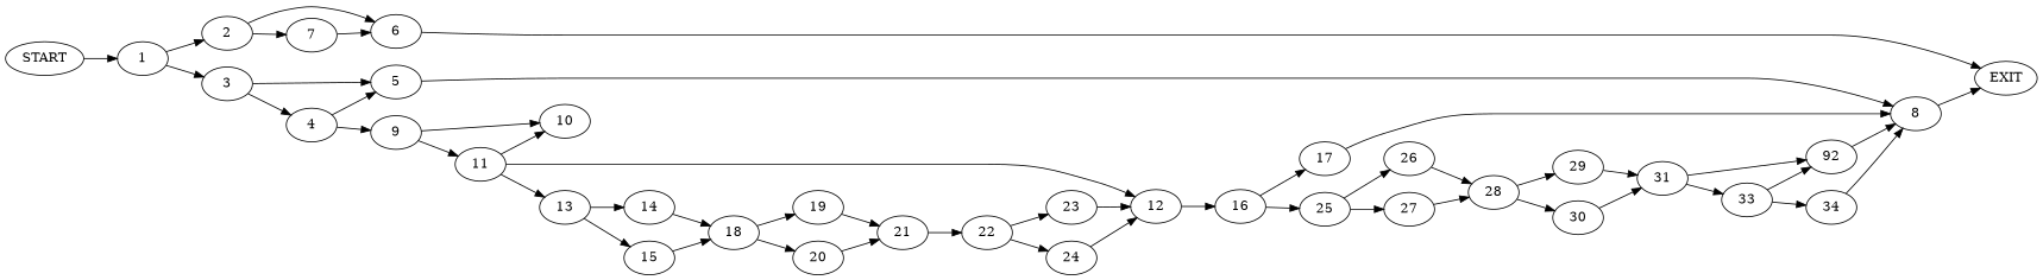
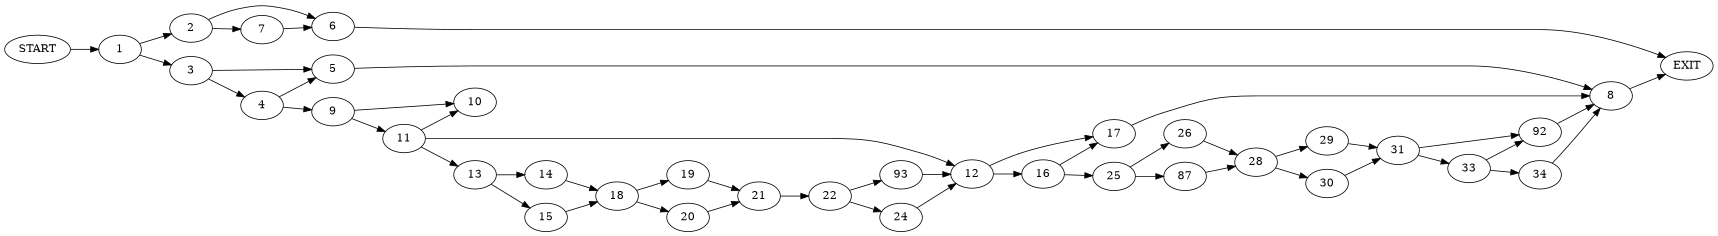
  digraph {
    rankdir=LR
    n1 [label=START]
    1
    2
    3
    n5 [label=EXIT]
    6
    7
    4
    5
    9
    8
    10
    11
    12
    13
    16
    17
    14
    15
    25
    18
    19
    20
    26
-   27
+   27 [label=87]
    21
    22
-   23
+   23 [label=93]
    24
    28
    29
    30
    31
    n34 [label=92]
    33
    34
    n1 -> 1
    1 -> 2
    1 -> 3
    2 -> 6
    2 -> 7
    3 -> 4
    3 -> 5
    6 -> n5
    7 -> 6
    4 -> 5
    4 -> 9
    5 -> 8
    9 -> 10
    9 -> 11
    8 -> n5
    11 -> 10
    11 -> 12
    11 -> 13
    12 -> 16
+   12 -> 17
    13 -> 14
    13 -> 15
    16 -> 17
    16 -> 25
    17 -> 8
    14 -> 18
    15 -> 18
    25 -> 26
    25 -> 27
    18 -> 19
    18 -> 20
    19 -> 21
    20 -> 21
    26 -> 28
    27 -> 28
    21 -> 22
    22 -> 23
    22 -> 24
    23 -> 12
    24 -> 12
    28 -> 29
    28 -> 30
    29 -> 31
    30 -> 31
    31 -> n34
    31 -> 33
    n34 -> 8
    33 -> n34
    33 -> 34
    34 -> 8
  }
